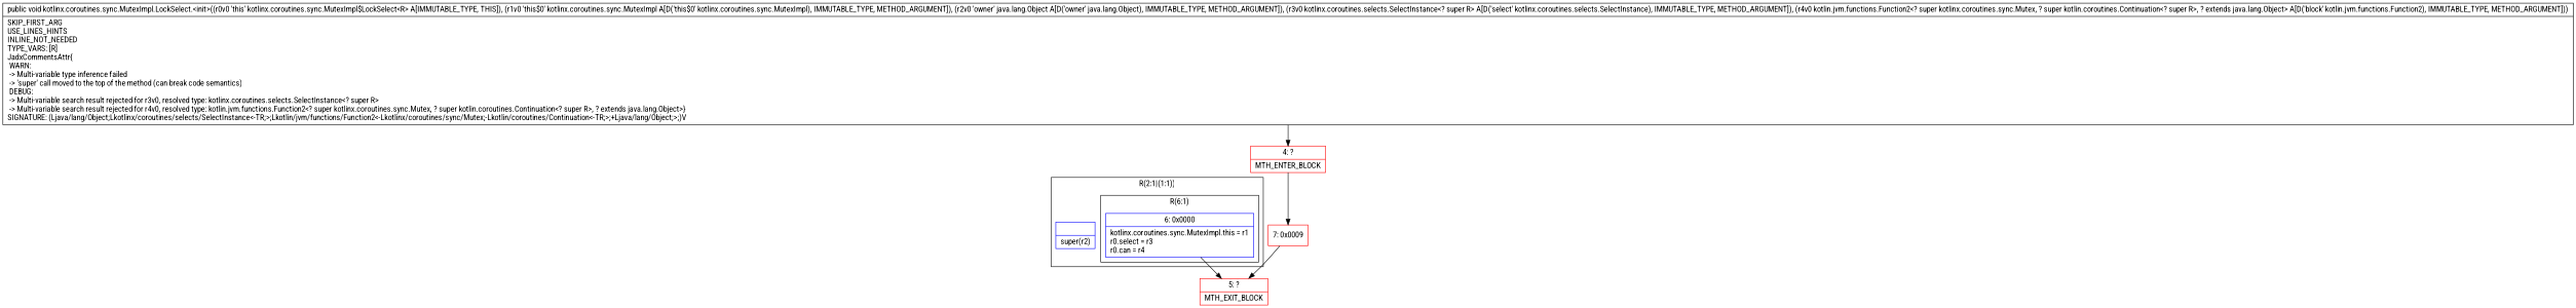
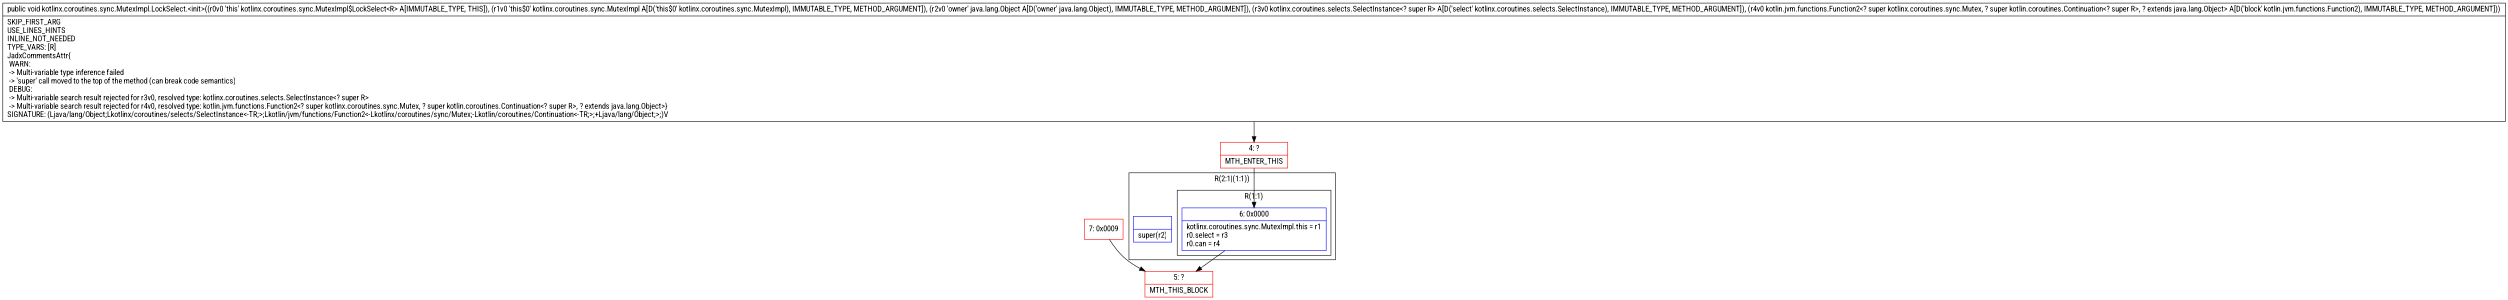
  digraph {
    fontname="Roboto Condensed"
    node [color=red fontname="Roboto Condensed" shape=record]
    edge [fontname="Roboto Condensed"]
    n1 [color=blue label="{6\:\ 0x0000|kotlinx.coroutines.sync.MutexImpl.this = r1\lr0.select = r3\lr0.can = r4\l}"]
    n2 [color=blue label="{|super(r2)\l}"]
-   n3 [label="{5\:\ ?|MTH_EXIT_BLOCK\l}"]
+   n3 [label="{5\:\ ?|MTH_THIS_BLOCK\l}"]
    n4 [label="{7\:\ 0x0009}"]
-   n5 [label="{4\:\ ?|MTH_ENTER_BLOCK\l}"]
+   n5 [label="{4\:\ ?|MTH_ENTER_THIS\l}"]
    n6 [label="{public void kotlinx.coroutines.sync.MutexImpl.LockSelect.\<init\>((r0v0 'this' kotlinx.coroutines.sync.MutexImpl$LockSelect\<R\> A[IMMUTABLE_TYPE, THIS]), (r1v0 'this$0' kotlinx.coroutines.sync.MutexImpl A[D('this$0' kotlinx.coroutines.sync.MutexImpl), IMMUTABLE_TYPE, METHOD_ARGUMENT]), (r2v0 'owner' java.lang.Object A[D('owner' java.lang.Object), IMMUTABLE_TYPE, METHOD_ARGUMENT]), (r3v0 kotlinx.coroutines.selects.SelectInstance\<? super R\> A[D('select' kotlinx.coroutines.selects.SelectInstance), IMMUTABLE_TYPE, METHOD_ARGUMENT]), (r4v0 kotlin.jvm.functions.Function2\<? super kotlinx.coroutines.sync.Mutex, ? super kotlin.coroutines.Continuation\<? super R\>, ? extends java.lang.Object\> A[D('block' kotlin.jvm.functions.Function2), IMMUTABLE_TYPE, METHOD_ARGUMENT]))  | SKIP_FIRST_ARG\lUSE_LINES_HINTS\lINLINE_NOT_NEEDED\lTYPE_VARS: [R]\lJadxCommentsAttr\{\l WARN: \l \-\> Multi\-variable type inference failed\l \-\> 'super' call moved to the top of the method (can break code semantics)\l DEBUG: \l \-\> Multi\-variable search result rejected for r3v0, resolved type: kotlinx.coroutines.selects.SelectInstance\<? super R\>\l \-\> Multi\-variable search result rejected for r4v0, resolved type: kotlin.jvm.functions.Function2\<? super kotlinx.coroutines.sync.Mutex, ? super kotlin.coroutines.Continuation\<? super R\>, ? extends java.lang.Object\>\}\lSIGNATURE: (Ljava\/lang\/Object;Lkotlinx\/coroutines\/selects\/SelectInstance\<\-TR;\>;Lkotlin\/jvm\/functions\/Function2\<\-Lkotlinx\/coroutines\/sync\/Mutex;\-Lkotlin\/coroutines\/Continuation\<\-TR;\>;+Ljava\/lang\/Object;\>;)V\l}" color=""]
    subgraph cluster_1 {
      label="R(2:1|(1:1))"
      n2
      subgraph cluster_2 {
-       label="R(6:1)"
+       label="R(1:1)"
        n1
      }
    }
    n1 -> n3
    n4 -> n3
-   n5 -> n4
+   n5 -> n1
    n6 -> n5
  }
